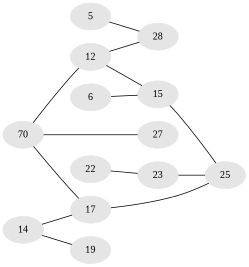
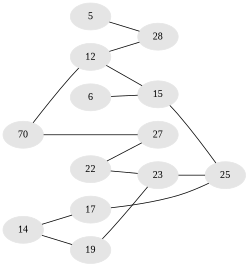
  graph {
    fontname="Liberation Serif"
    rankdir=LR
    node [color=gray90 fontname="Liberation Serif" style=filled]
    edge [fontname="Liberation Serif" weight=1.0]
    5
    28
    6
    15
    25
    n6 [label=70]
    12
    17
    27
    14
    19
    23
    22
    5 -- 28
    6 -- 15 [weight=2.0]
    15 -- 25
    n6 -- 12
-   n6 -- 17
    n6 -- 27
    12 -- 28
    12 -- 15
    17 -- 25
    14 -- 17
    14 -- 19
+   19 -- 23
    23 -- 25
+   22 -- 27
    22 -- 23 [weight=2.0]
  }
